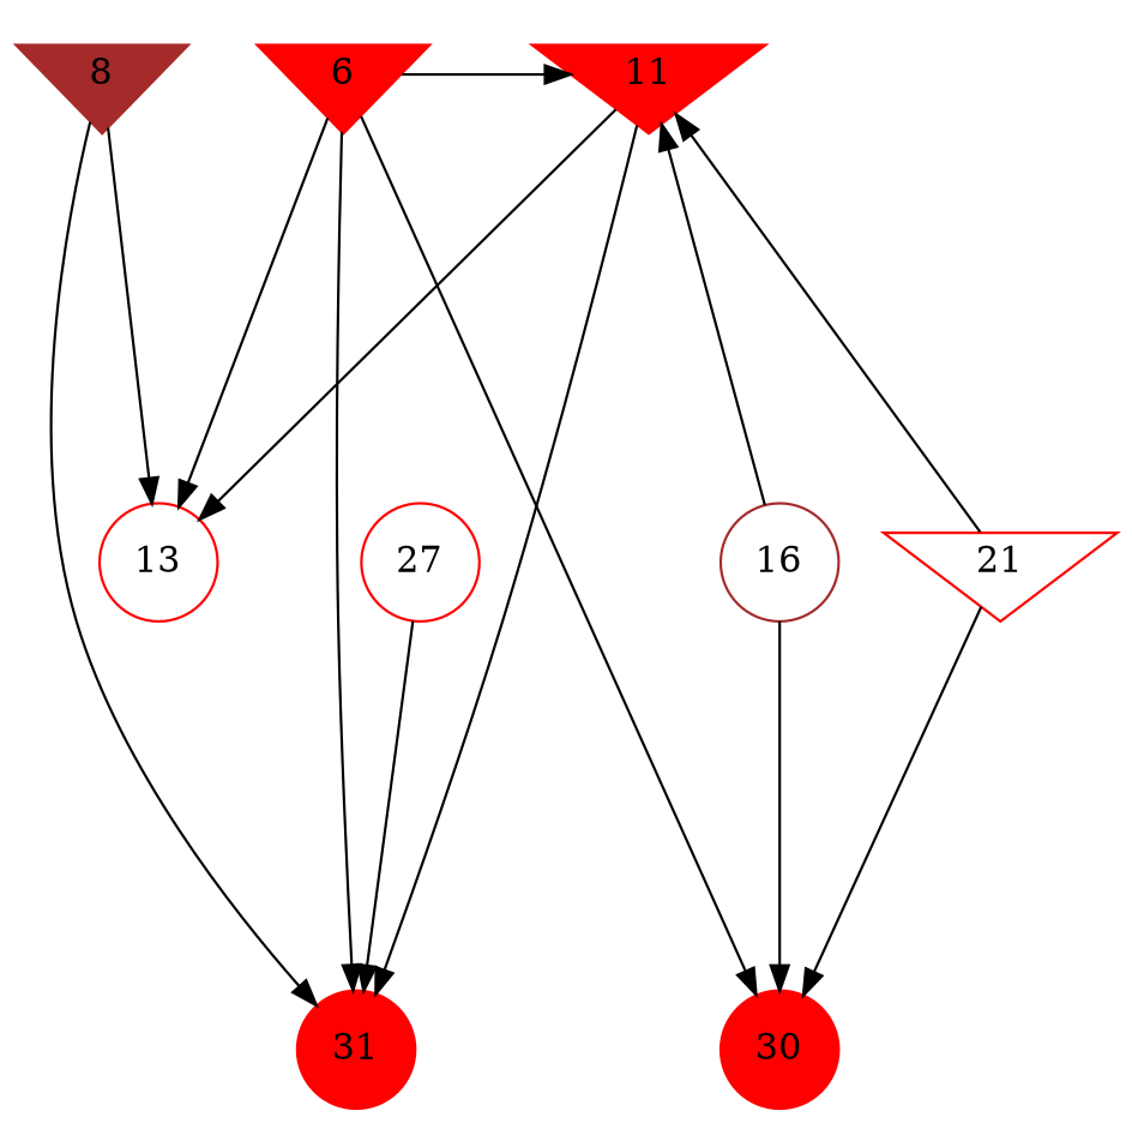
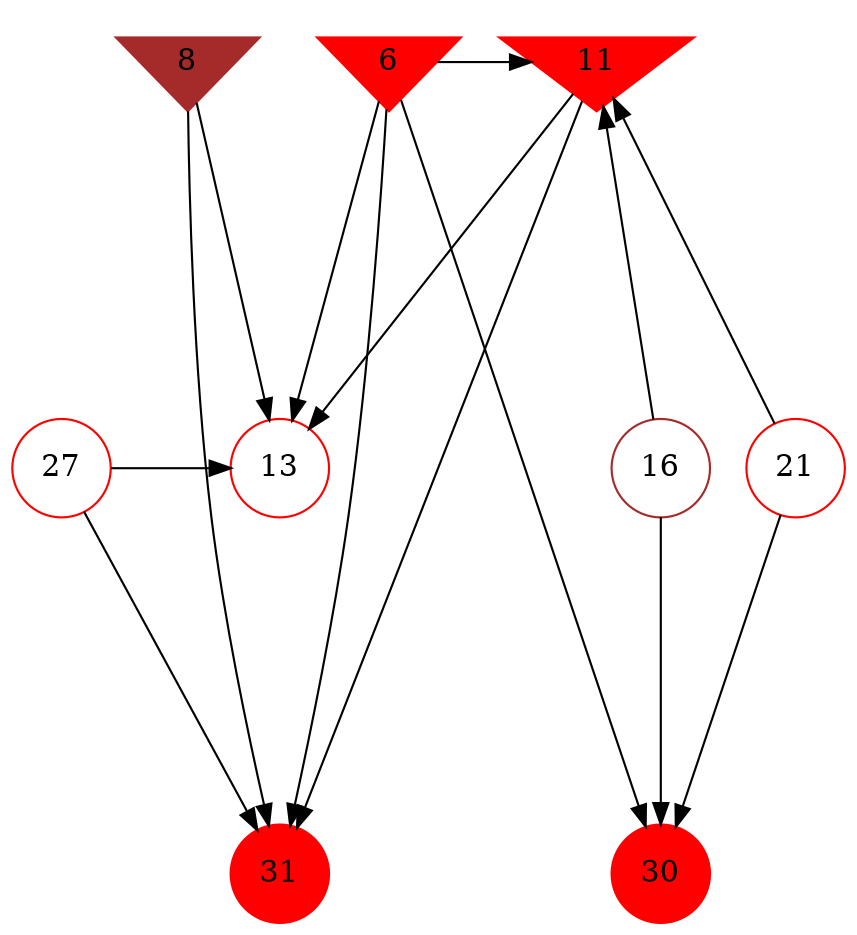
  digraph {
    ranksep=2.0
    node [color=red shape=circle style=filled]
    6 [shape=invtriangle]
    8 [color=brown shape=invtriangle]
    11 [shape=invtriangle]
    13 [style=""]
    16 [color=brown style=""]
    n6 [label=27 style=""]
-   21 [shape=invtriangle style=""]
+   21 [style=""]
    30
    31
    subgraph sub_1 {
      rank=same
      6
      8
      11
    }
    subgraph sub_2 {
      rank=same
      13
      16
      n6
      21
    }
    subgraph sub_3 {
      rank=same
      30
      31
    }
    6 -> 11
    6 -> 13
    6 -> 30
    6 -> 31
    8 -> 13
    8 -> 31
    11 -> 13
    11 -> 31
    16 -> 11
    16 -> 30
+   n6 -> 13
    n6 -> 31
    21 -> 11
    21 -> 30
  }
